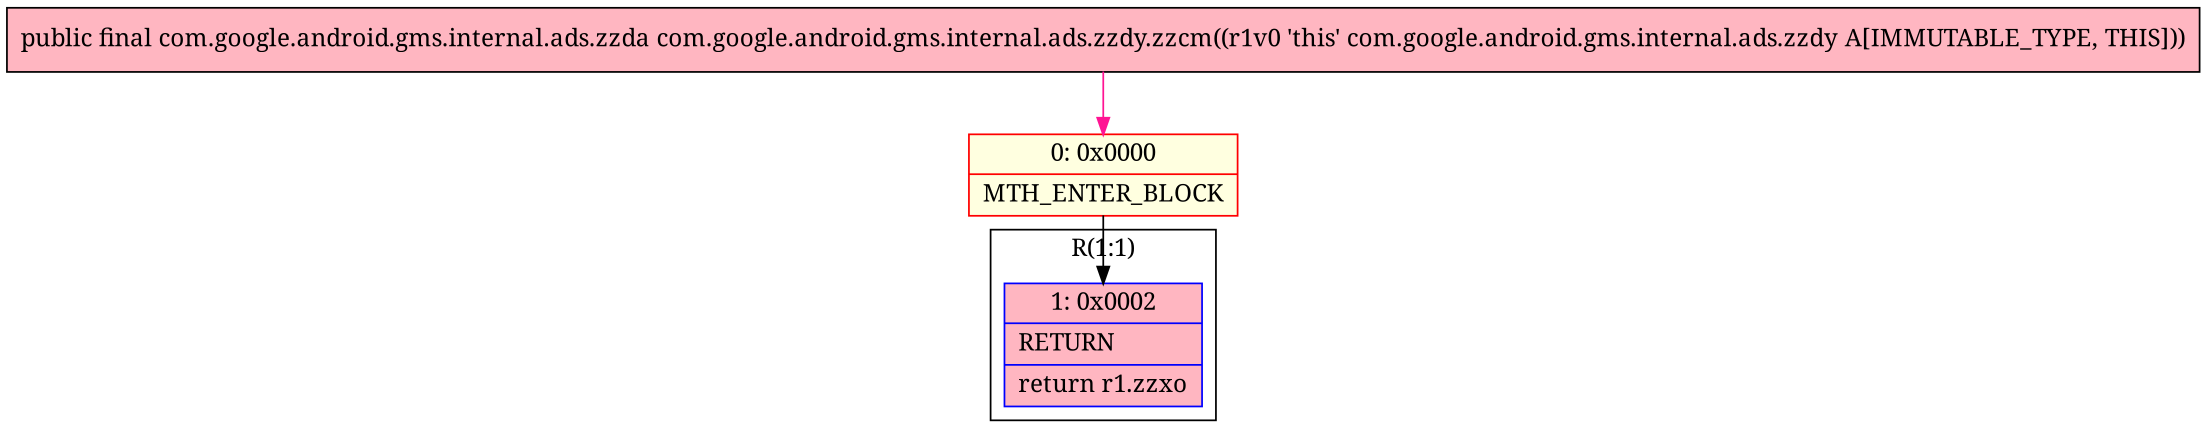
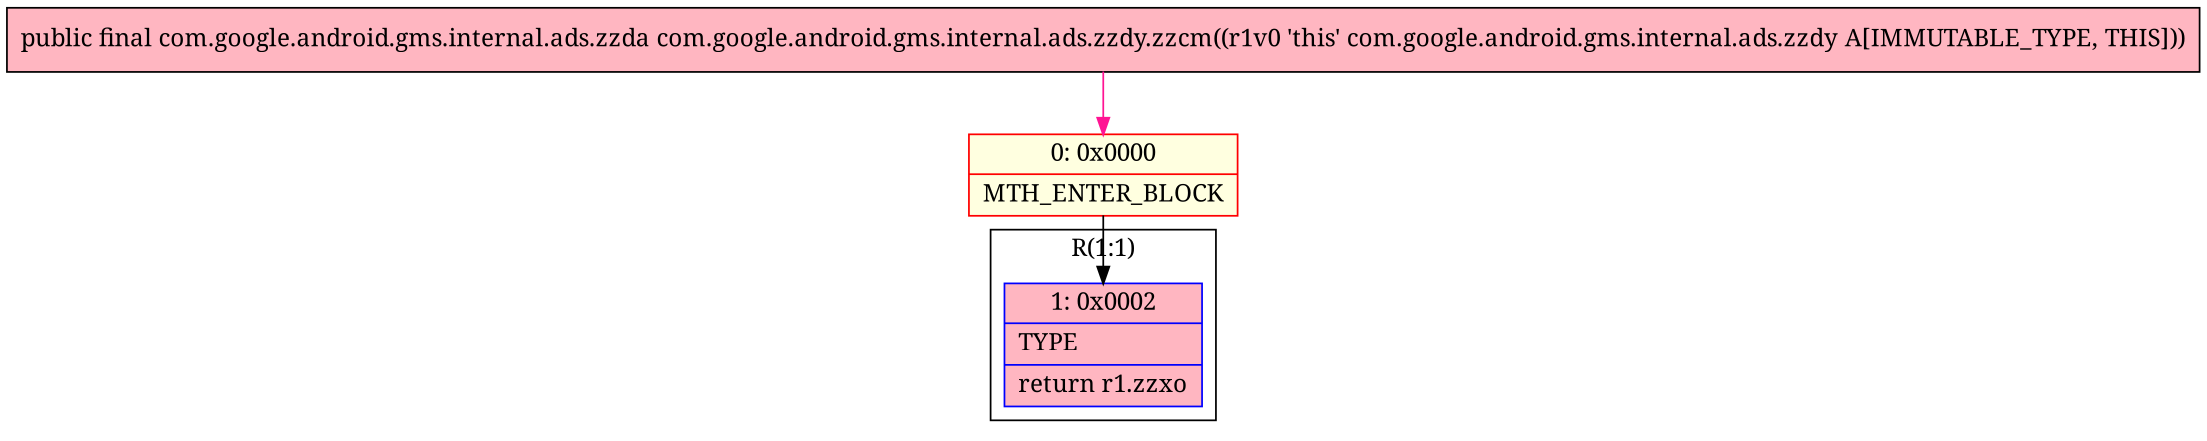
  digraph {
    fontname="Noto Serif"
    node [shape=record style=filled fillcolor=lightpink fontname="Noto Serif"]
    edge [fontname="Noto Serif"]
-   n1 [color=blue label="{1\:\ 0x0002|RETURN\l|return r1.zzxo\l}"]
+   n1 [color=blue label="{1\:\ 0x0002|TYPE\l|return r1.zzxo\l}"]
    n2 [color=red label="{0\:\ 0x0000|MTH_ENTER_BLOCK\l}" fillcolor=lightyellow]
    n3 [label="{public final com.google.android.gms.internal.ads.zzda com.google.android.gms.internal.ads.zzdy.zzcm((r1v0 'this' com.google.android.gms.internal.ads.zzdy A[IMMUTABLE_TYPE, THIS])) }"]
    subgraph cluster_1 {
      label="R(1:1)"
      n1
    }
    n2 -> n1 [color=black]
    n3 -> n2 [color=deeppink]
  }
